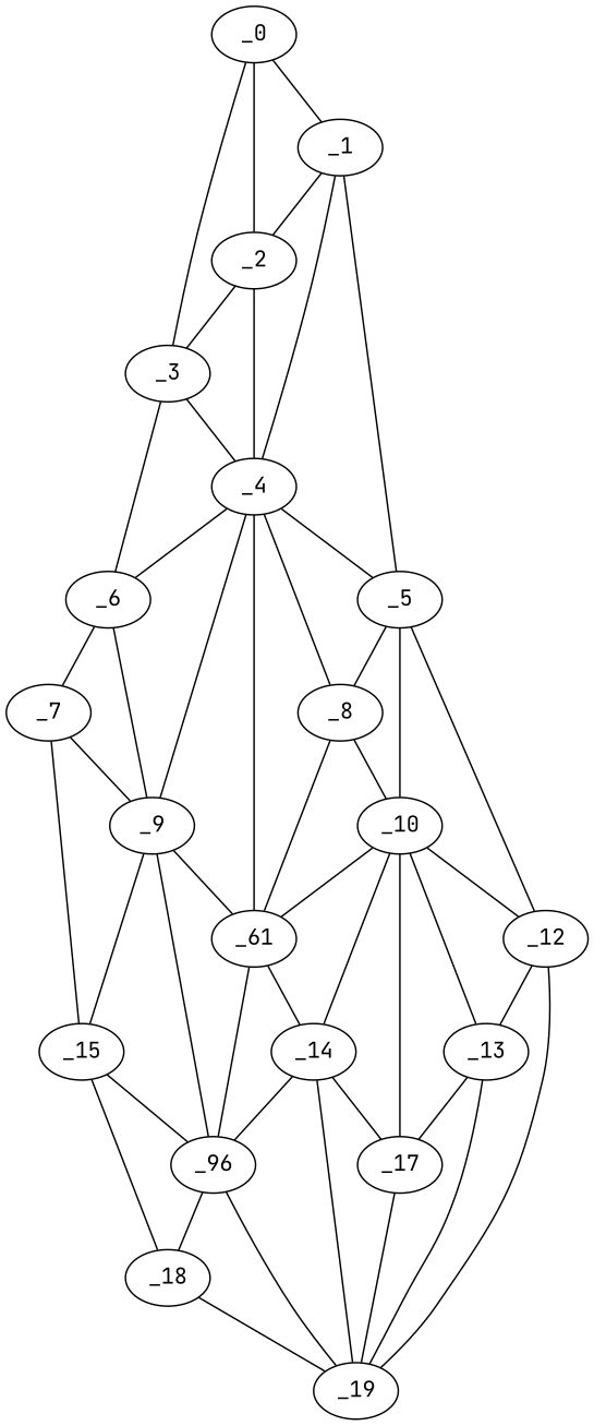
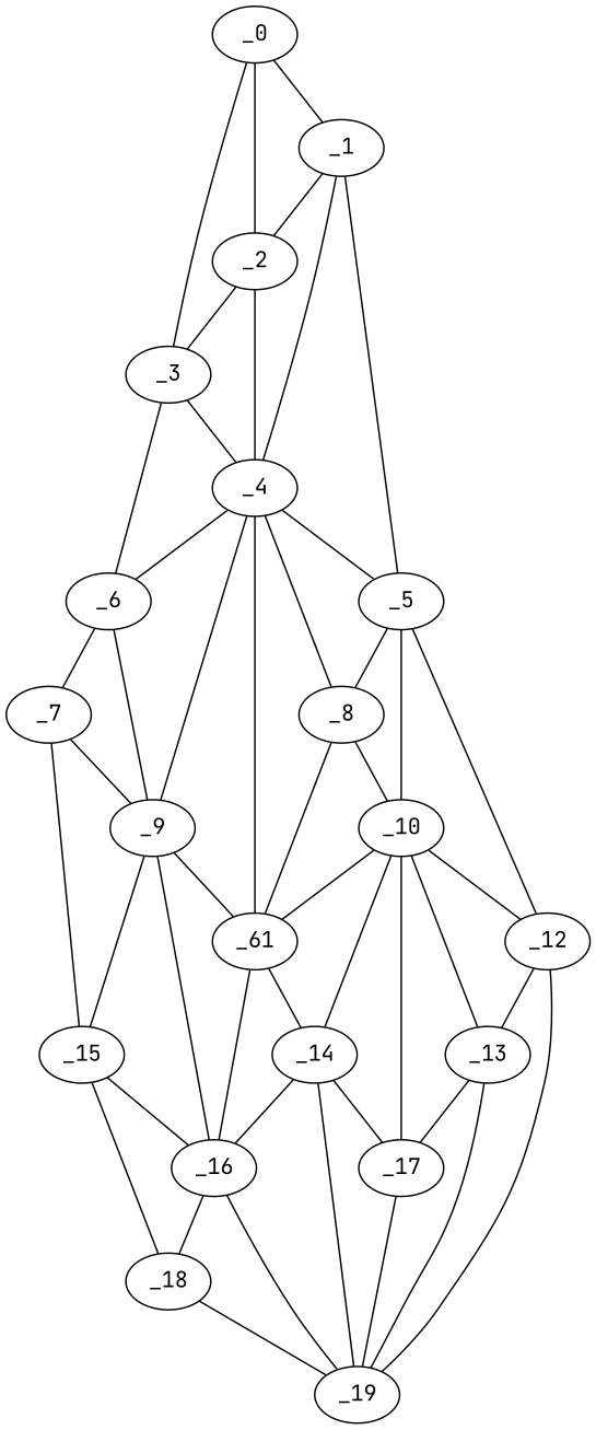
  graph {
    fontname="JetBrains Mono"
    node [fontname="JetBrains Mono" x=93 y=61]
    edge [fontname="JetBrains Mono" valence=2]
    _0 [x=13 y=65]
    _1 [x=17 y=73]
    _2 [x=20 y=66]
    _3 [x=40 y=19]
    _4 [x=57]
    _5 [x=58 y=123]
    _6 [x=67 y=7]
    _8 [x=79 y=77]
    _9 [x=84 y=12]
    n10 [label=_61 y=63]
    _10 [x=92 y=89]
    _12 [y=111]
    _7 [x=76 y=5]
    _15 [x=103 y=15]
-   _16 [x=111 y=43 label=_96]
+   _16 [x=111 y=43]
    _14 [x=100]
    _13 [x=97 y=102]
    _17 [x=115 y=70]
    _19 [x=124 y=63]
    _18 [x=122 y=46]
    _0 -- _1 [valence=1]
    _0 -- _2
    _0 -- _3 [valence=1]
    _1 -- _2
    _1 -- _4
    _1 -- _5 [valence=1]
    _2 -- _3
    _2 -- _4
    _3 -- _4
    _3 -- _6 [valence=1]
    _4 -- _5
    _4 -- _6
    _4 -- _8
    _4 -- _9
    _4 -- n10
    _5 -- _8
    _5 -- _10
    _5 -- _12 [valence=1]
    _6 -- _9
    _6 -- _7 [valence=1]
    _8 -- n10
    _8 -- _10
    _9 -- n10
    _9 -- _15
    _9 -- _16 [valence=1]
    n10 -- _16
    n10 -- _14 [valence=1]
    _10 -- n10 [valence=1]
    _10 -- _12
    _10 -- _14 [valence=1]
    _10 -- _13 [valence=1]
    _10 -- _17
    _12 -- _13
    _12 -- _19 [valence=1]
    _7 -- _9 [valence=1]
    _7 -- _15 [valence=1]
    _15 -- _16
    _15 -- _18 [valence=1]
    _16 -- _19 [valence=1]
    _16 -- _18
    _14 -- _16
    _14 -- _17
    _14 -- _19 [valence=1]
    _13 -- _17
    _13 -- _19 [valence=1]
    _17 -- _19
    _18 -- _19 [valence=1]
  }
